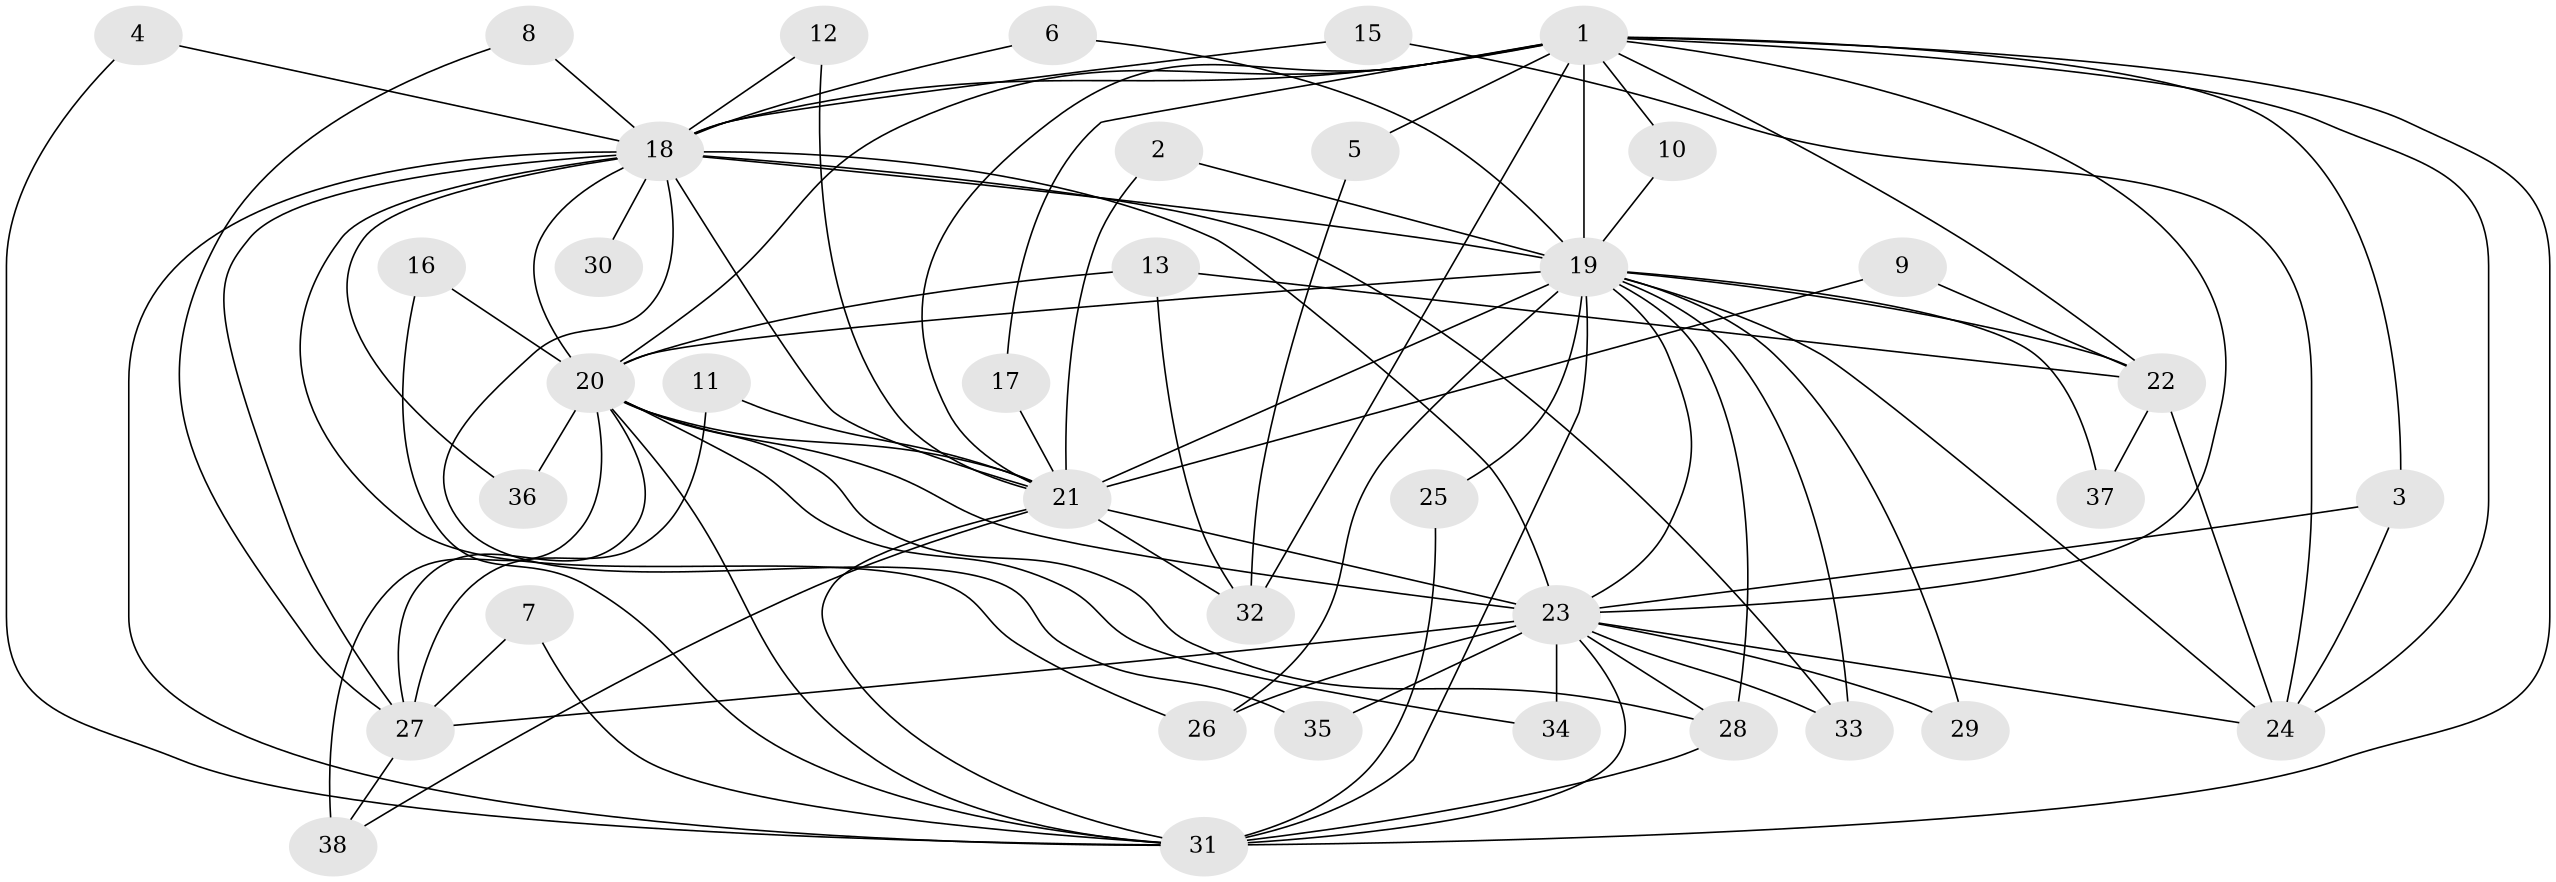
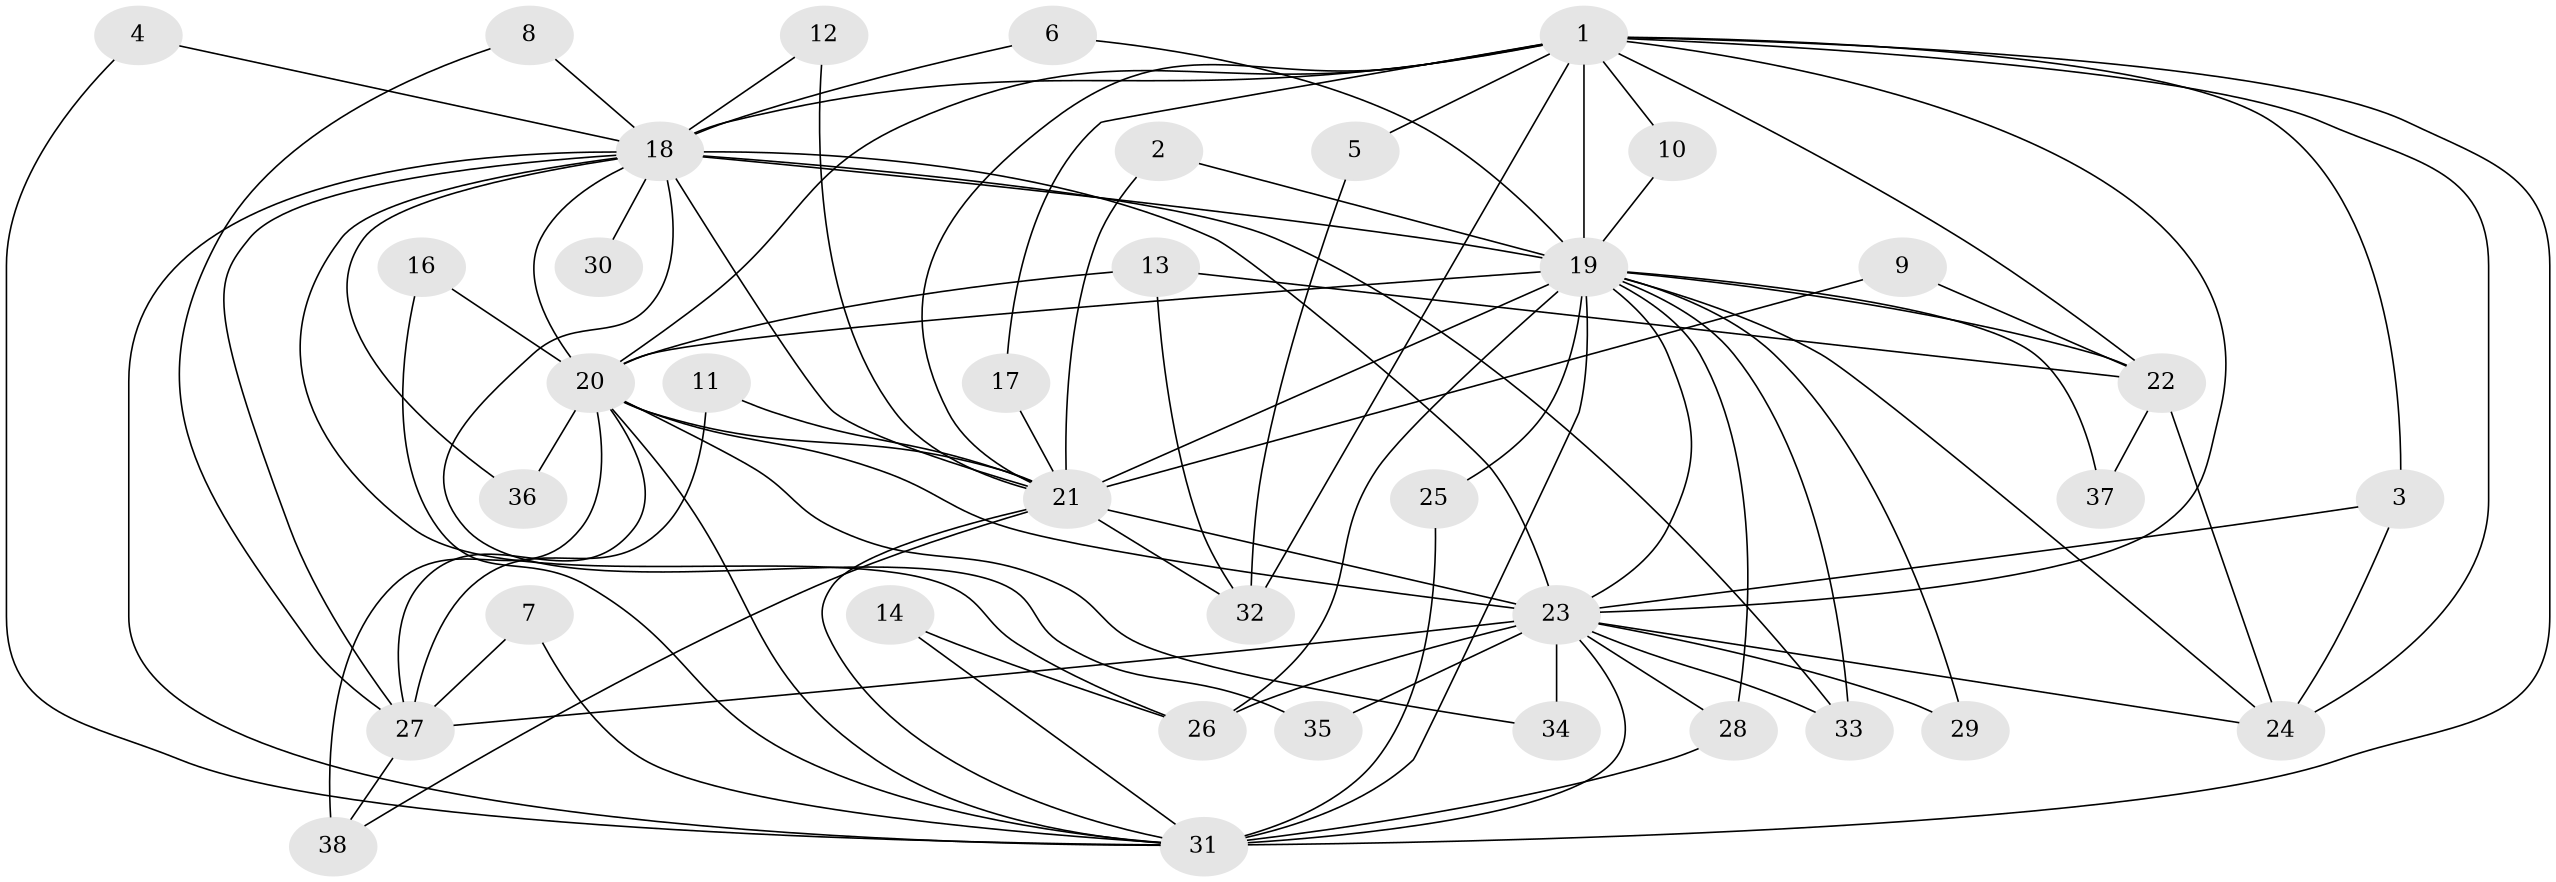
  graph {
    node [color=gray90 style=filled]
    edge [weight=1.0]
    1
    3
    5
    10
    17
    18
    19
    20
    21
    22
    23
    24
    31
    32
    27
    26
    30
    33
    35
    36
    25
    28
    29
    37
    34
    38
    2
    4
    6
    7
    8
    9
    11
    12
    13
-   15
+   14
    16
    1 -- 3
    1 -- 5
    1 -- 10
    1 -- 17
    1 -- 18 [weight=4.0]
    1 -- 19 [weight=6.0]
    1 -- 20 [weight=3.0]
    1 -- 21 [weight=3.0]
    1 -- 22
    1 -- 23 [weight=3.0]
    1 -- 24
    1 -- 31 [weight=3.0]
    1 -- 32 [weight=2.0]
    3 -- 23
    3 -- 24
    5 -- 32
    10 -- 19
    17 -- 21 [weight=2.0]
    18 -- 19 [weight=2.0]
    18 -- 20 [weight=2.0]
    18 -- 21
    18 -- 23
    18 -- 31 [weight=3.0]
    18 -- 27
    18 -- 26
    18 -- 30
    18 -- 33
    18 -- 35
    18 -- 36
    19 -- 20 [weight=3.0]
    19 -- 21 [weight=2.0]
    19 -- 22
    19 -- 23 [weight=2.0]
    19 -- 24
    19 -- 31 [weight=3.0]
    19 -- 26
    19 -- 33 [weight=2.0]
    19 -- 25
    19 -- 28
    19 -- 29
    19 -- 37 [weight=2.0]
    20 -- 21 [weight=2.0]
    20 -- 23 [weight=4.0]
    20 -- 31
    20 -- 27
    20 -- 36
-   20 -- 28
    20 -- 34
    20 -- 38 [weight=2.0]
    21 -- 23 [weight=2.0]
    21 -- 31
    21 -- 32
    21 -- 38
    22 -- 24
    22 -- 37
    23 -- 24
    23 -- 31
    23 -- 27 [weight=2.0]
    23 -- 26 [weight=2.0]
    23 -- 33
    23 -- 35
    23 -- 28
    23 -- 29
    23 -- 34
    27 -- 38
    25 -- 31
    28 -- 31
    2 -- 19
    2 -- 21
    4 -- 18
    4 -- 31
    6 -- 18
    6 -- 19
    7 -- 31
    7 -- 27
    8 -- 18
    8 -- 27
    9 -- 21
    9 -- 22
    11 -- 21
    11 -- 27
    12 -- 18
    12 -- 21
    13 -- 20
    13 -- 22
    13 -- 32
-   15 -- 18
-   15 -- 24
+   14 -- 31
+   14 -- 26
    16 -- 20
    16 -- 31
  }
